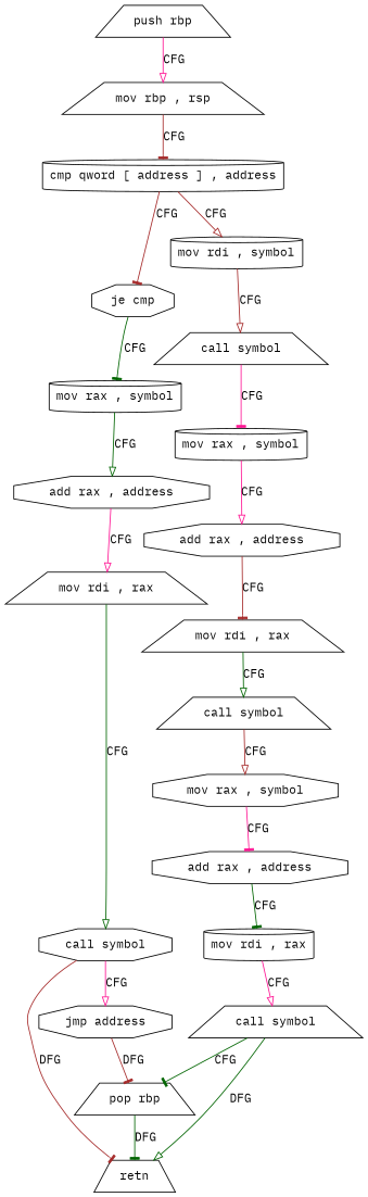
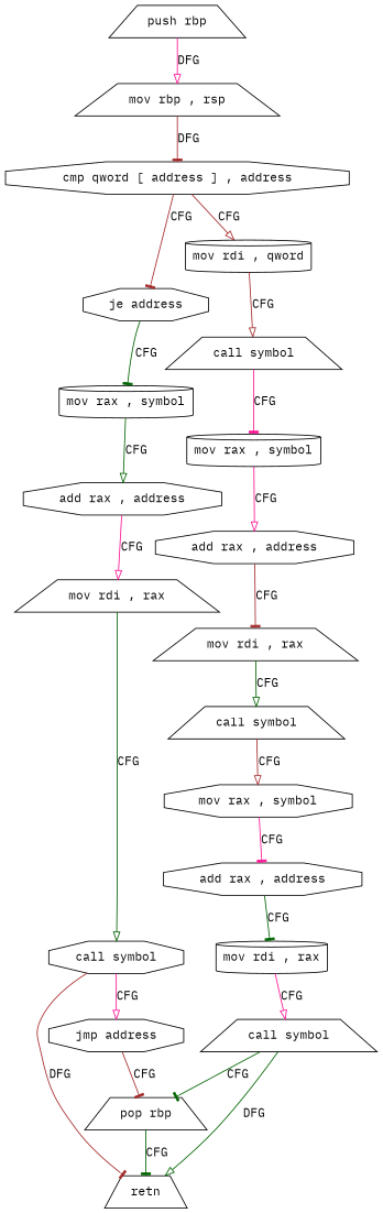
  digraph {
    fontname="IBM Plex Mono"
    node [fontname="IBM Plex Mono" shape=trapezium]
    edge [arrowhead=onormal color=brown fontname="IBM Plex Mono"]
    n1 [label="push rbp"]
    n2 [label="mov rbp , rsp"]
-   n3 [label="cmp qword [ address ] , address" shape=cylinder]
-   n4 [label="je cmp" shape=octagon]
-   n5 [label="mov rdi , symbol" shape=cylinder]
+   n3 [label="cmp qword [ address ] , address" shape=octagon]
+   n4 [label="je address" shape=octagon]
+   n5 [label="mov rdi , qword" shape=cylinder]
    n6 [label="mov rax , symbol" shape=cylinder]
    n7 [label="call symbol"]
    n8 [label="add rax , address" shape=octagon]
    n9 [label="mov rax , symbol" shape=cylinder]
    n10 [label="mov rdi , rax"]
    n11 [label="add rax , address" shape=octagon]
    n12 [label="mov rdi , rax"]
    n13 [label="call symbol"]
    n14 [label="mov rax , symbol" shape=octagon]
    n15 [label="add rax , address" shape=octagon]
    n16 [label="mov rdi , rax" shape=cylinder]
    n17 [label="call symbol"]
    n18 [label="pop rbp"]
    n19 [label=retn]
    n20 [label="call symbol" shape=octagon]
    n21 [label="jmp address" shape=octagon]
-   n1 -> n2 [color=deeppink label=CFG]
-   n2 -> n3 [arrowhead=tee label=CFG]
+   n1 -> n2 [color=deeppink label=DFG]
+   n2 -> n3 [arrowhead=tee label=DFG]
    n3 -> n4 [arrowhead=tee label=CFG]
    n3 -> n5 [label=CFG]
    n4 -> n6 [arrowhead=tee color=darkgreen label=CFG]
    n5 -> n7 [label=CFG]
    n6 -> n8 [color=darkgreen label=CFG]
    n7 -> n9 [arrowhead=tee color=deeppink label=CFG]
    n8 -> n10 [color=deeppink label=CFG]
    n9 -> n11 [color=deeppink label=CFG]
    n10 -> n20 [color=darkgreen label=CFG]
    n11 -> n12 [arrowhead=tee label=CFG]
    n12 -> n13 [color=darkgreen label=CFG]
    n13 -> n14 [label=CFG]
    n14 -> n15 [arrowhead=tee color=deeppink label=CFG]
    n15 -> n16 [arrowhead=tee color=darkgreen label=CFG]
    n16 -> n17 [color=deeppink label=CFG]
    n17 -> n18 [arrowhead=tee color=darkgreen label=CFG]
    n17 -> n19 [color=darkgreen label=DFG]
-   n18 -> n19 [arrowhead=tee color=darkgreen label=DFG]
+   n18 -> n19 [arrowhead=tee color=darkgreen label=CFG]
    n20 -> n19 [arrowhead=tee label=DFG]
    n20 -> n21 [color=deeppink label=CFG]
-   n21 -> n18 [arrowhead=tee label=DFG]
+   n21 -> n18 [arrowhead=tee label=CFG]
  }
